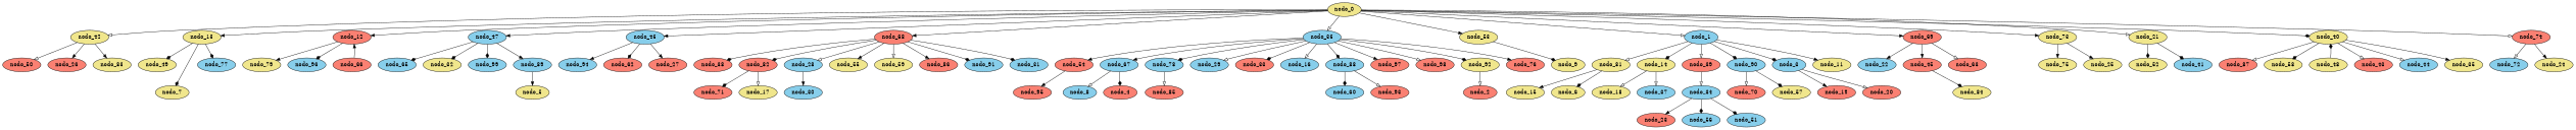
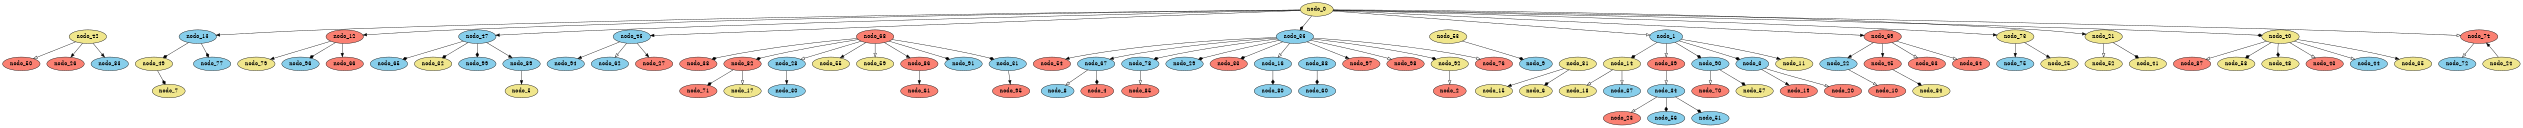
  digraph {
    node [fillcolor=salmon style=filled]
    edge [arrowhead=normal]
    nodo_81 [fillcolor=khaki]
    nodo_15 [fillcolor=khaki]
    nodo_6 [fillcolor=khaki]
    nodo_42 [fillcolor=khaki]
    nodo_50
    nodo_26
-   nodo_83 [fillcolor=khaki]
+   nodo_83 [fillcolor=skyblue]
    nodo_14 [fillcolor=khaki]
    nodo_18 [fillcolor=khaki]
    nodo_37 [fillcolor=skyblue]
-   nodo_13 [fillcolor=khaki]
+   nodo_13 [fillcolor=skyblue]
    nodo_49 [fillcolor=khaki]
    nodo_7 [fillcolor=khaki]
    nodo_77 [fillcolor=skyblue]
    nodo_79 [fillcolor=khaki]
    nodo_12
    nodo_96 [fillcolor=skyblue]
    nodo_66
    nodo_47 [fillcolor=skyblue]
    nodo_65 [fillcolor=skyblue]
    nodo_32 [fillcolor=khaki]
    nodo_99 [fillcolor=skyblue]
    nodo_89 [fillcolor=skyblue]
    nodo_5 [fillcolor=khaki]
    nodo_46 [fillcolor=skyblue]
    nodo_94 [fillcolor=skyblue]
-   nodo_62
+   nodo_62 [fillcolor=skyblue]
    nodo_27
    nodo_68
    nodo_38
    nodo_82
    nodo_28 [fillcolor=skyblue]
    nodo_55 [fillcolor=khaki]
    nodo_59 [fillcolor=khaki]
    nodo_86
    nodo_91 [fillcolor=skyblue]
    nodo_31 [fillcolor=skyblue]
    nodo_71
    nodo_17 [fillcolor=khaki]
    nodo_30 [fillcolor=skyblue]
+   nodo_61
    nodo_36 [fillcolor=skyblue]
    nodo_54
    nodo_67 [fillcolor=skyblue]
    nodo_78 [fillcolor=skyblue]
    nodo_29 [fillcolor=skyblue]
    nodo_33
    nodo_16 [fillcolor=skyblue]
    nodo_88 [fillcolor=skyblue]
    nodo_97
    nodo_98
    nodo_92 [fillcolor=khaki]
    nodo_76
    nodo_95
    nodo_8 [fillcolor=skyblue]
    nodo_4
    nodo_85
+   nodo_80 [fillcolor=skyblue]
    nodo_60 [fillcolor=skyblue]
-   nodo_93
    nodo_2
    nodo_0 [fillcolor=khaki]
    nodo_53 [fillcolor=khaki]
    nodo_1 [fillcolor=skyblue]
    nodo_69
    nodo_73 [fillcolor=khaki]
    nodo_21 [fillcolor=khaki]
    nodo_40 [fillcolor=khaki]
    nodo_74
-   nodo_9 [fillcolor=khaki]
+   nodo_9 [fillcolor=skyblue]
    nodo_39
    nodo_90 [fillcolor=skyblue]
    nodo_3 [fillcolor=skyblue]
    nodo_11 [fillcolor=khaki]
    nodo_22 [fillcolor=skyblue]
    nodo_45
    nodo_63
-   nodo_75 [fillcolor=khaki]
+   nodo_64
+   nodo_75 [fillcolor=skyblue]
    nodo_25 [fillcolor=khaki]
    nodo_52 [fillcolor=khaki]
-   nodo_41 [fillcolor=skyblue]
+   nodo_41 [fillcolor=khaki]
    nodo_87
    nodo_58 [fillcolor=khaki]
    nodo_48 [fillcolor=khaki]
    nodo_43
    nodo_44 [fillcolor=skyblue]
    nodo_35 [fillcolor=khaki]
    nodo_72 [fillcolor=skyblue]
    nodo_24 [fillcolor=khaki]
    nodo_34 [fillcolor=skyblue]
    nodo_23
    nodo_56 [fillcolor=skyblue]
    nodo_51 [fillcolor=skyblue]
    nodo_70
    nodo_57 [fillcolor=khaki]
    nodo_19
    nodo_20
+   nodo_10
    nodo_84 [fillcolor=khaki]
    nodo_81 -> nodo_15
    nodo_81 -> nodo_6 [arrowhead=diamond]
    nodo_42 -> nodo_50 [arrowhead=onormal]
    nodo_42 -> nodo_26
    nodo_42 -> nodo_83
    nodo_14 -> nodo_18 [arrowhead=onormal]
    nodo_14 -> nodo_37 [arrowhead=onormal]
    nodo_13 -> nodo_49 [arrowhead=diamond]
-   nodo_13 -> nodo_7 [arrowhead=diamond]
+   nodo_49 -> nodo_7 [arrowhead=diamond]
    nodo_13 -> nodo_77 [arrowhead=diamond]
    nodo_12 -> nodo_79
    nodo_12 -> nodo_96 [arrowhead=diamond]
-   nodo_66 -> nodo_12
+   nodo_12 -> nodo_66
    nodo_47 -> nodo_65 [arrowhead=diamond]
    nodo_47 -> nodo_32 [arrowhead=diamond]
    nodo_47 -> nodo_99 [arrowhead=diamond]
    nodo_47 -> nodo_89
    nodo_89 -> nodo_5
    nodo_46 -> nodo_94
-   nodo_46 -> nodo_62 [arrowhead=diamond]
+   nodo_46 -> nodo_62 [arrowhead=onormal]
    nodo_46 -> nodo_27
    nodo_68 -> nodo_38 [arrowhead=diamond]
    nodo_68 -> nodo_82 [arrowhead=diamond]
    nodo_68 -> nodo_28 [arrowhead=onormal]
    nodo_68 -> nodo_55
    nodo_68 -> nodo_59 [arrowhead=onormal]
    nodo_68 -> nodo_86
    nodo_68 -> nodo_91 [arrowhead=diamond]
    nodo_68 -> nodo_31 [arrowhead=diamond]
    nodo_82 -> nodo_71 [arrowhead=diamond]
    nodo_82 -> nodo_17 [arrowhead=onormal]
    nodo_28 -> nodo_30
+   nodo_86 -> nodo_61
    nodo_36 -> nodo_54
    nodo_36 -> nodo_67
    nodo_36 -> nodo_78 [arrowhead=diamond]
-   nodo_36 -> nodo_29 [arrowhead=onormal]
+   nodo_36 -> nodo_29 [arrowhead=diamond]
    nodo_36 -> nodo_33 [arrowhead=diamond]
    nodo_36 -> nodo_16 [arrowhead=onormal]
-   nodo_36 -> nodo_88 [arrowhead=diamond]
    nodo_36 -> nodo_97
    nodo_36 -> nodo_98 [arrowhead=onormal]
    nodo_36 -> nodo_92 [arrowhead=diamond]
-   nodo_36 -> nodo_76
-   nodo_54 -> nodo_95
+   nodo_36 -> nodo_76 [arrowhead=onormal]
+   nodo_31 -> nodo_95
    nodo_67 -> nodo_8 [arrowhead=onormal]
    nodo_67 -> nodo_4 [arrowhead=diamond]
    nodo_78 -> nodo_85 [arrowhead=onormal]
+   nodo_16 -> nodo_80 [arrowhead=diamond]
    nodo_88 -> nodo_60 [arrowhead=diamond]
-   nodo_88 -> nodo_93 [arrowhead=onormal]
    nodo_92 -> nodo_2 [arrowhead=onormal]
-   nodo_0 -> nodo_42 [arrowhead=onormal]
    nodo_0 -> nodo_13
    nodo_0 -> nodo_12
    nodo_0 -> nodo_47
    nodo_0 -> nodo_46
-   nodo_0 -> nodo_68
-   nodo_0 -> nodo_36 [arrowhead=onormal]
-   nodo_0 -> nodo_53
+   nodo_0 -> nodo_36 [arrowhead=diamond]
    nodo_0 -> nodo_1 [arrowhead=onormal]
    nodo_0 -> nodo_69
    nodo_0 -> nodo_73
-   nodo_0 -> nodo_21 [arrowhead=onormal]
+   nodo_0 -> nodo_21
    nodo_0 -> nodo_40 [arrowhead=diamond]
    nodo_0 -> nodo_74 [arrowhead=onormal]
    nodo_53 -> nodo_9 [arrowhead=diamond]
-   nodo_1 -> nodo_81 [arrowhead=onormal]
    nodo_1 -> nodo_14 [arrowhead=diamond]
    nodo_1 -> nodo_39 [arrowhead=onormal]
    nodo_1 -> nodo_90 [arrowhead=diamond]
    nodo_1 -> nodo_3 [arrowhead=diamond]
    nodo_1 -> nodo_11
    nodo_69 -> nodo_22
    nodo_69 -> nodo_45
    nodo_69 -> nodo_63 [arrowhead=onormal]
+   nodo_69 -> nodo_64 [arrowhead=onormal]
    nodo_73 -> nodo_75
    nodo_73 -> nodo_25
-   nodo_21 -> nodo_52 [arrowhead=diamond]
+   nodo_21 -> nodo_52 [arrowhead=onormal]
    nodo_21 -> nodo_41 [arrowhead=diamond]
    nodo_40 -> nodo_87 [arrowhead=onormal]
    nodo_40 -> nodo_58 [arrowhead=diamond]
-   nodo_48 -> nodo_40 [arrowhead=diamond]
+   nodo_40 -> nodo_48 [arrowhead=diamond]
    nodo_40 -> nodo_43 [arrowhead=onormal]
    nodo_40 -> nodo_44 [arrowhead=onormal]
    nodo_40 -> nodo_35
    nodo_74 -> nodo_72 [arrowhead=onormal]
-   nodo_74 -> nodo_24
+   nodo_24 -> nodo_74
    nodo_39 -> nodo_34 [arrowhead=onormal]
    nodo_90 -> nodo_70 [arrowhead=onormal]
    nodo_90 -> nodo_57 [arrowhead=diamond]
    nodo_3 -> nodo_19
    nodo_3 -> nodo_20 [arrowhead=onormal]
+   nodo_22 -> nodo_10 [arrowhead=onormal]
    nodo_45 -> nodo_84 [arrowhead=diamond]
-   nodo_34 -> nodo_23
+   nodo_34 -> nodo_23 [arrowhead=onormal]
    nodo_34 -> nodo_56 [arrowhead=diamond]
    nodo_34 -> nodo_51 [arrowhead=diamond]
  }
